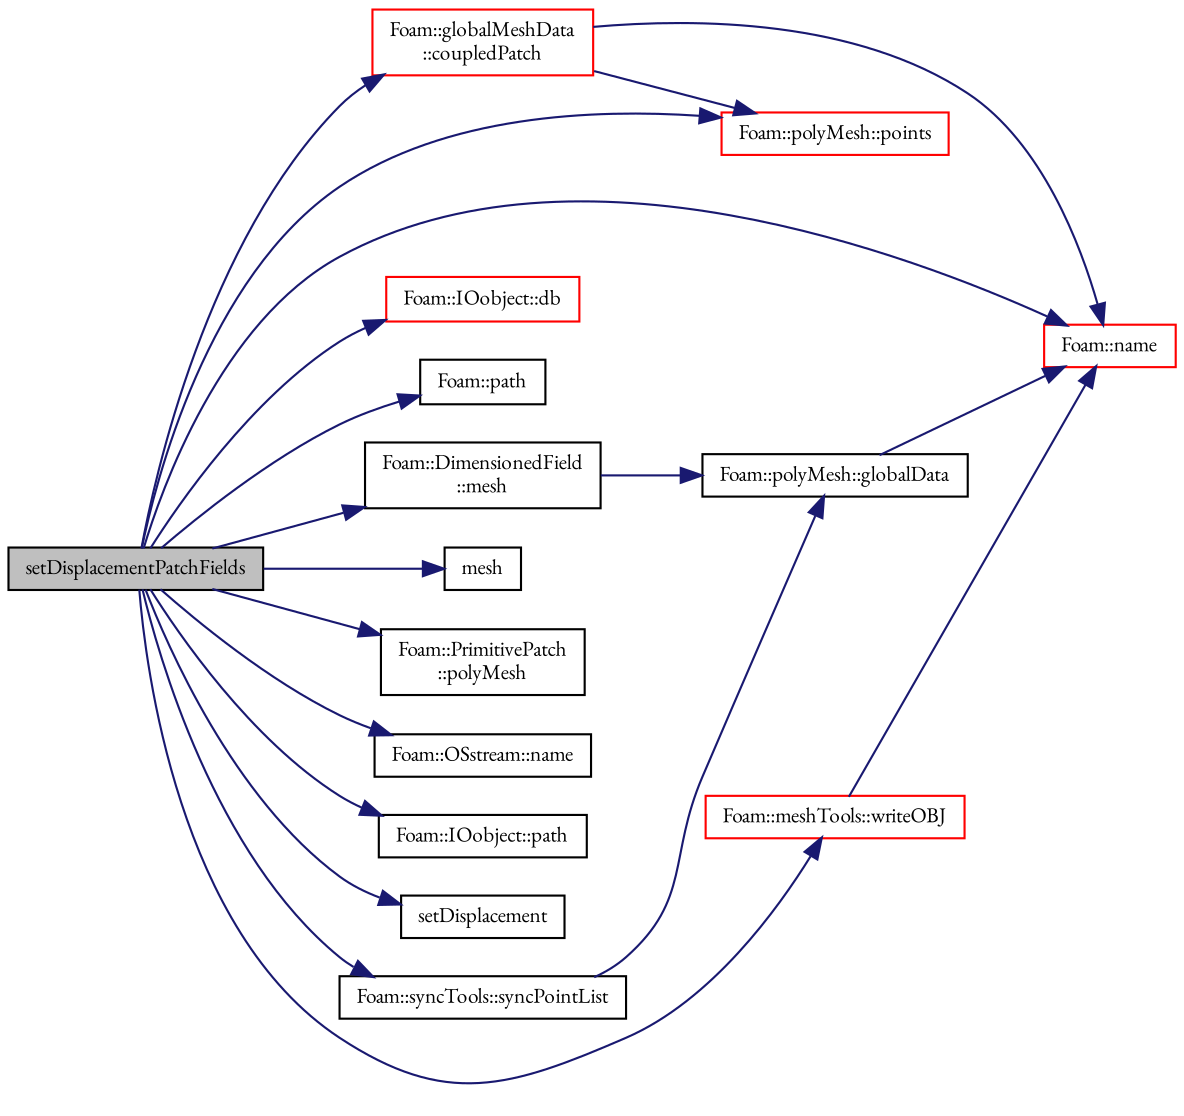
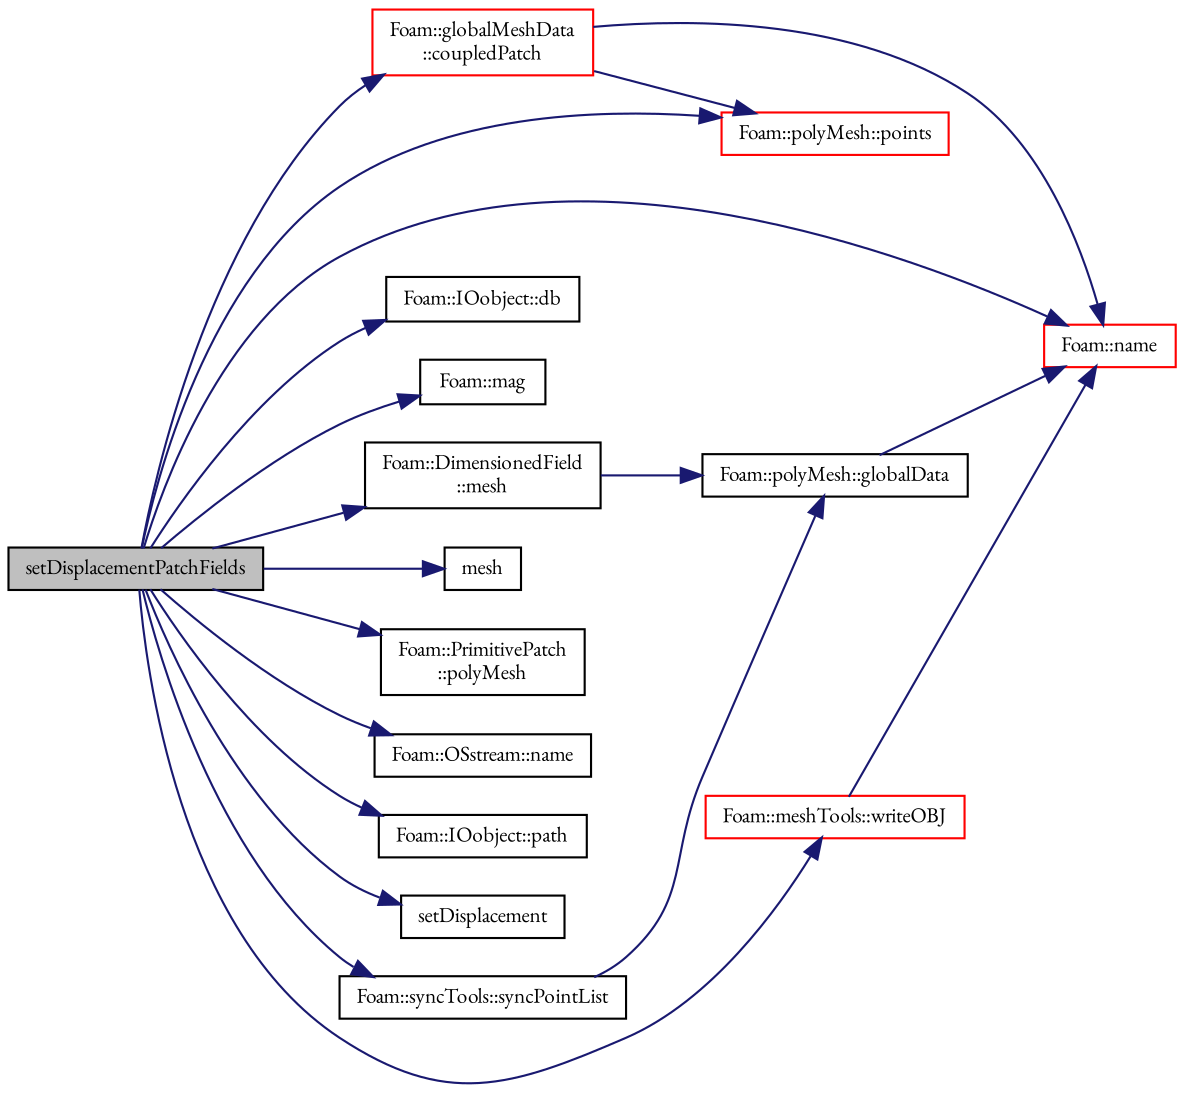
  digraph {
    fontname="EB Garamond"
    rankdir=LR
    node [color=black fontname="EB Garamond" fontsize=10 shape=record]
    edge [color=midnightblue fontname="EB Garamond" fontsize=10 labelfontname=Helvetica labelfontsize=10 style=solid]
    n1 [fillcolor=grey75 fontcolor=black height=0.2 label=setDisplacementPatchFields style=filled width=0.4]
    n2 [color=red height=0.2 label="Foam::globalMeshData\l::coupledPatch" width=0.4]
    n3 [color=red height=0.2 label="Foam::name" width=0.4]
    n4 [color=red height=0.2 label="Foam::polyMesh::points" width=0.4]
-   n5 [color=red height=0.2 label="Foam::IOobject::db" width=0.4]
-   n6 [height=0.2 label="Foam::path" width=0.4]
+   n5 [height=0.2 label="Foam::IOobject::db" width=0.4]
+   n6 [height=0.2 label="Foam::mag" width=0.4]
    n7 [height=0.2 label="Foam::DimensionedField\l::mesh" width=0.4]
    n8 [height=0.2 label=mesh width=0.4]
    n9 [height=0.2 label="Foam::PrimitivePatch\l::polyMesh" width=0.4]
    n10 [height=0.2 label="Foam::OSstream::name" width=0.4]
    n11 [height=0.2 label="Foam::IOobject::path" width=0.4]
    n12 [height=0.2 label=setDisplacement width=0.4]
    n13 [height=0.2 label="Foam::syncTools::syncPointList" width=0.4]
    n14 [color=red height=0.2 label="Foam::meshTools::writeOBJ" width=0.4]
    n15 [height=0.2 label="Foam::polyMesh::globalData" width=0.4]
    n1 -> n2
    n1 -> n3
    n1 -> n4
    n1 -> n5
    n1 -> n6
    n1 -> n7
    n1 -> n8
    n1 -> n9
    n1 -> n10
    n1 -> n11
    n1 -> n12
    n1 -> n13
    n1 -> n14
    n2 -> n3
    n2 -> n4
    n7 -> n15
    n13 -> n15
    n14 -> n3
    n15 -> n3
  }
